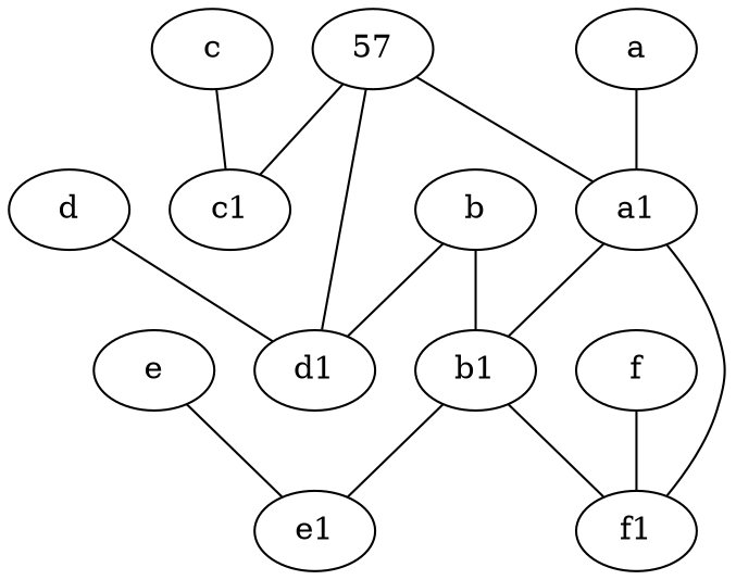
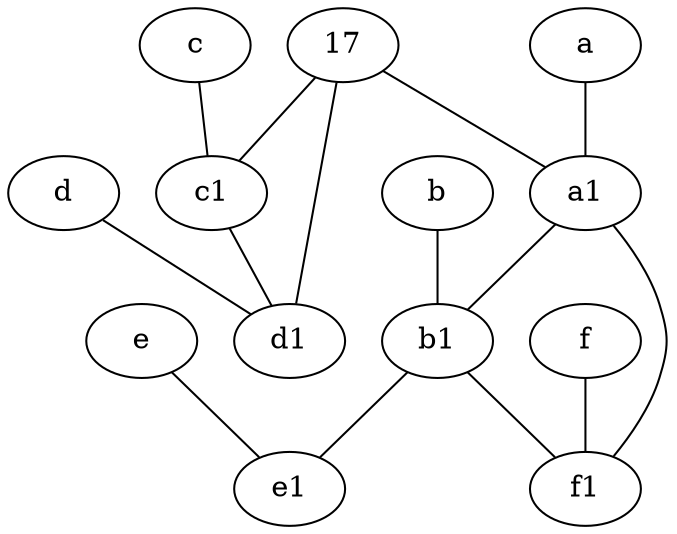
  graph {
    node [labelfontsize=50]
    b1
    e1
    f1
-   17 [label=57]
+   17
    d1
    a1
    c1
    a
    c
    b
    e
    f
    d
    b1 -- e1
    b1 -- f1
    17 -- d1
    17 -- a1
    17 -- c1
    a1 -- b1
    a1 -- f1
-   b -- d1
+   c1 -- d1
    a -- a1
    c -- c1
    b -- b1
    e -- e1
    f -- f1
    d -- d1
  }
